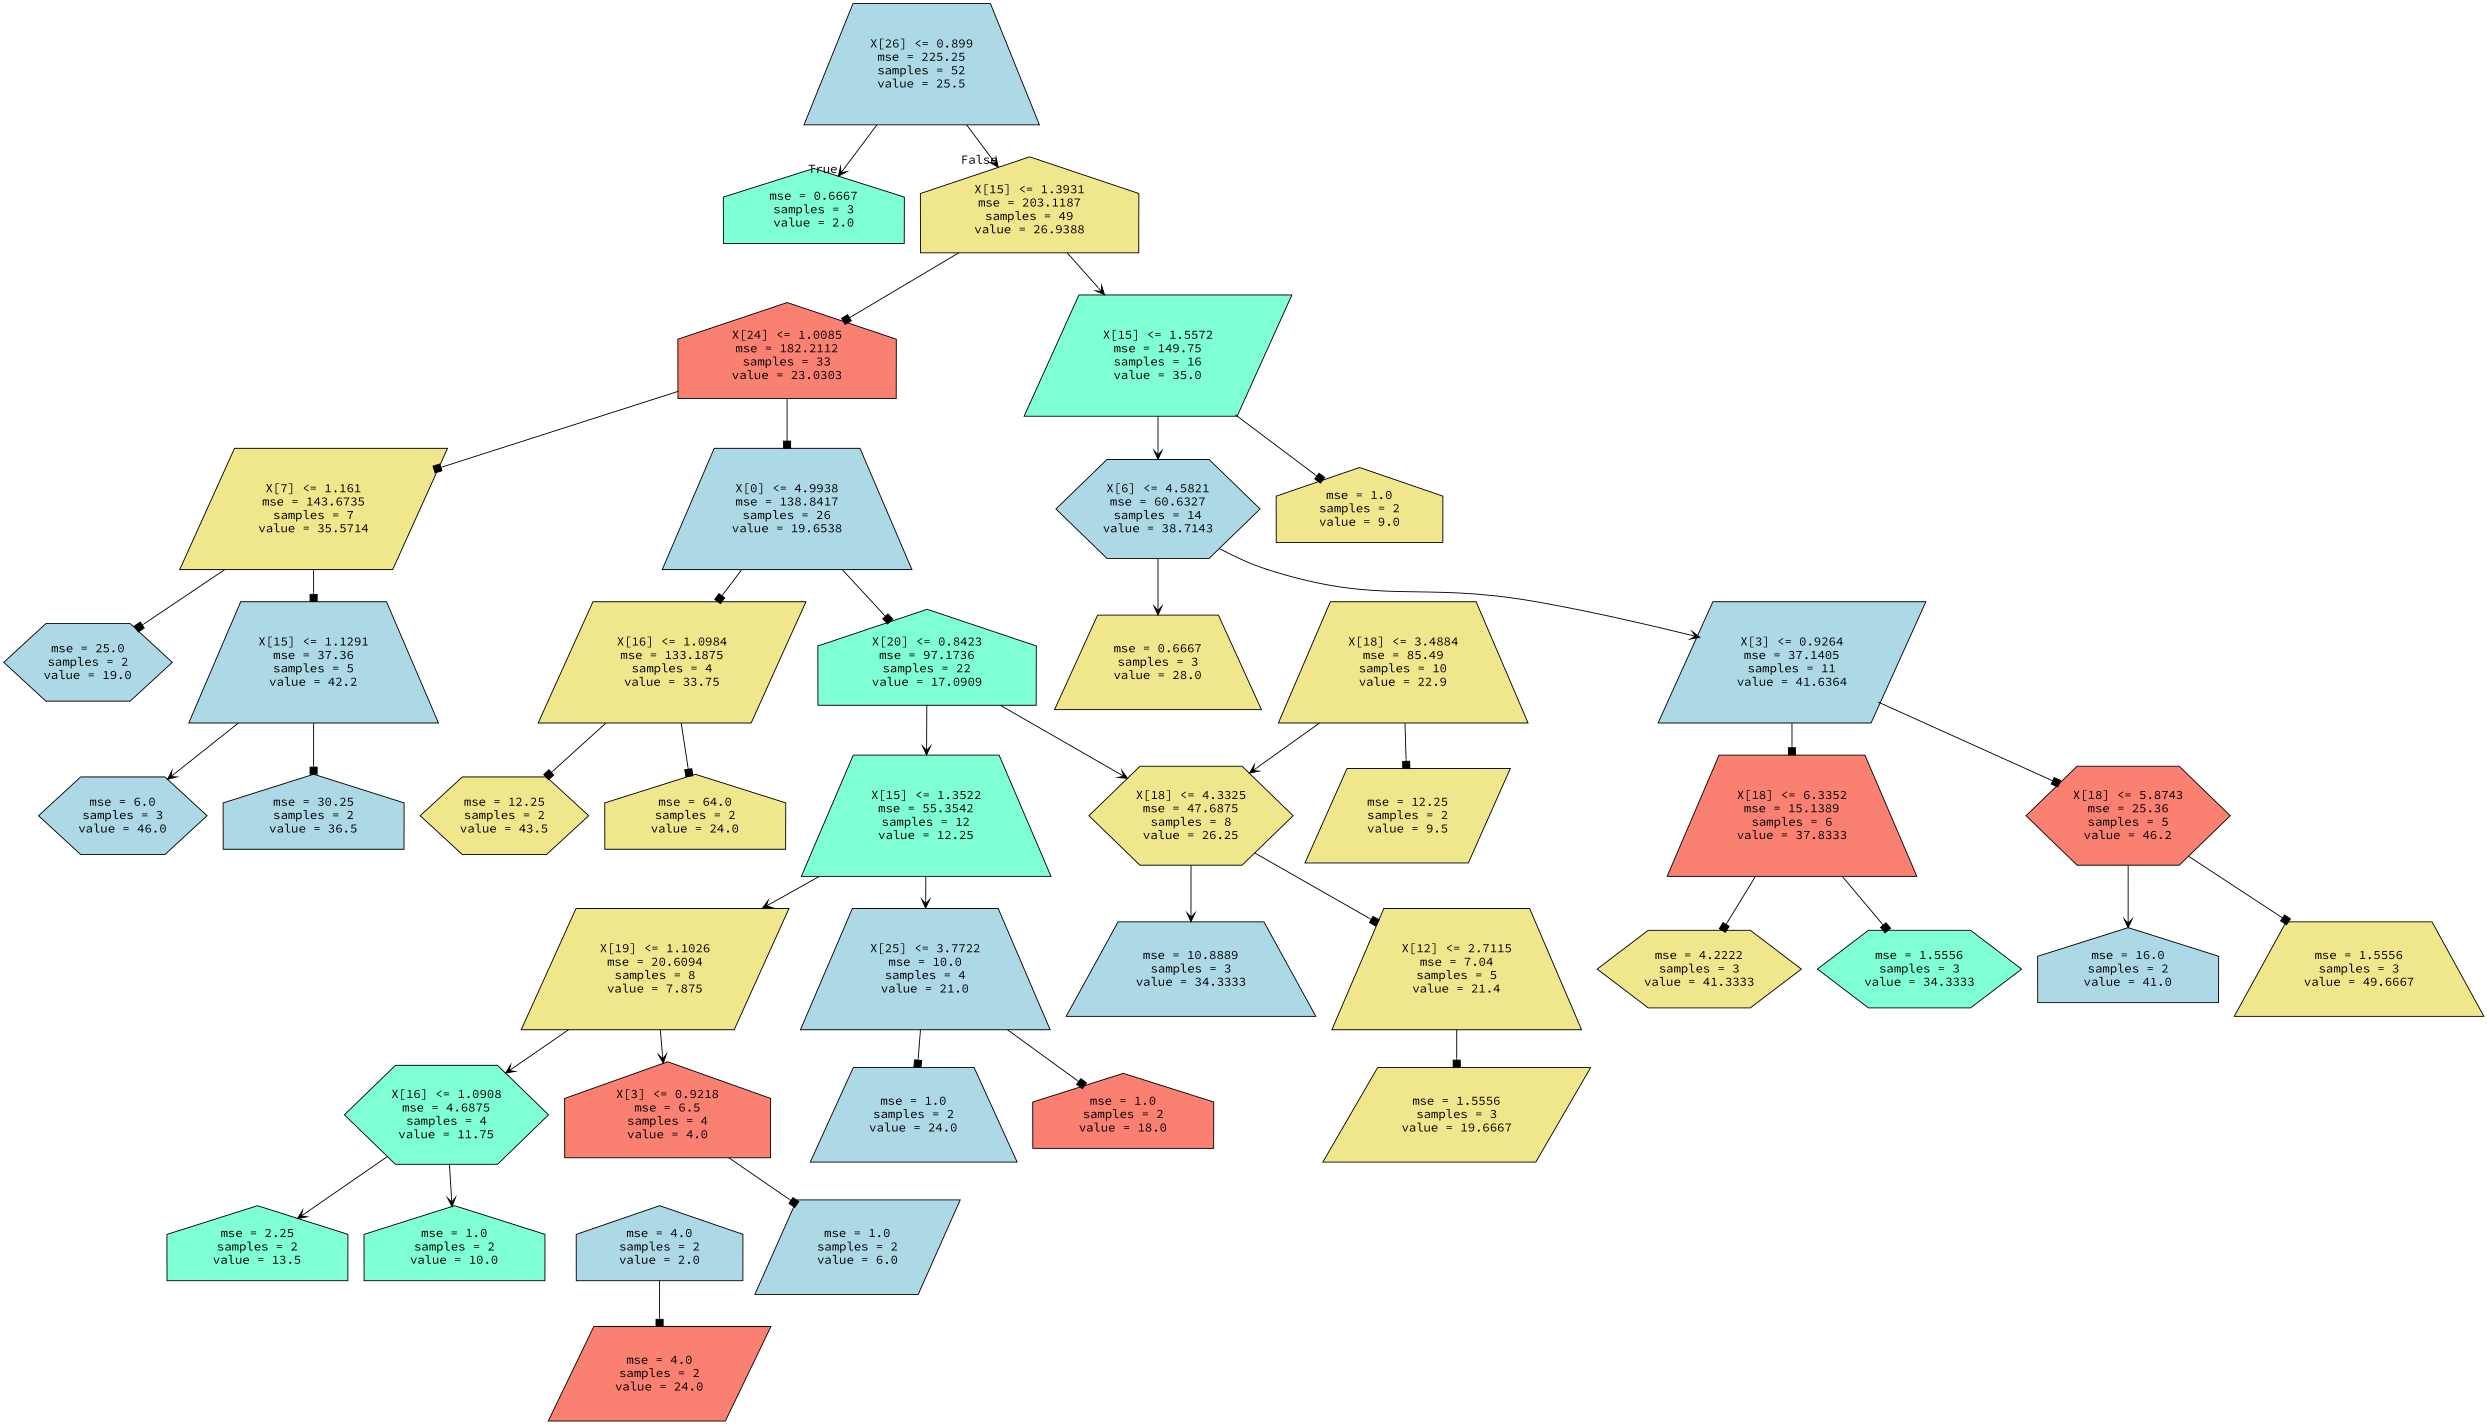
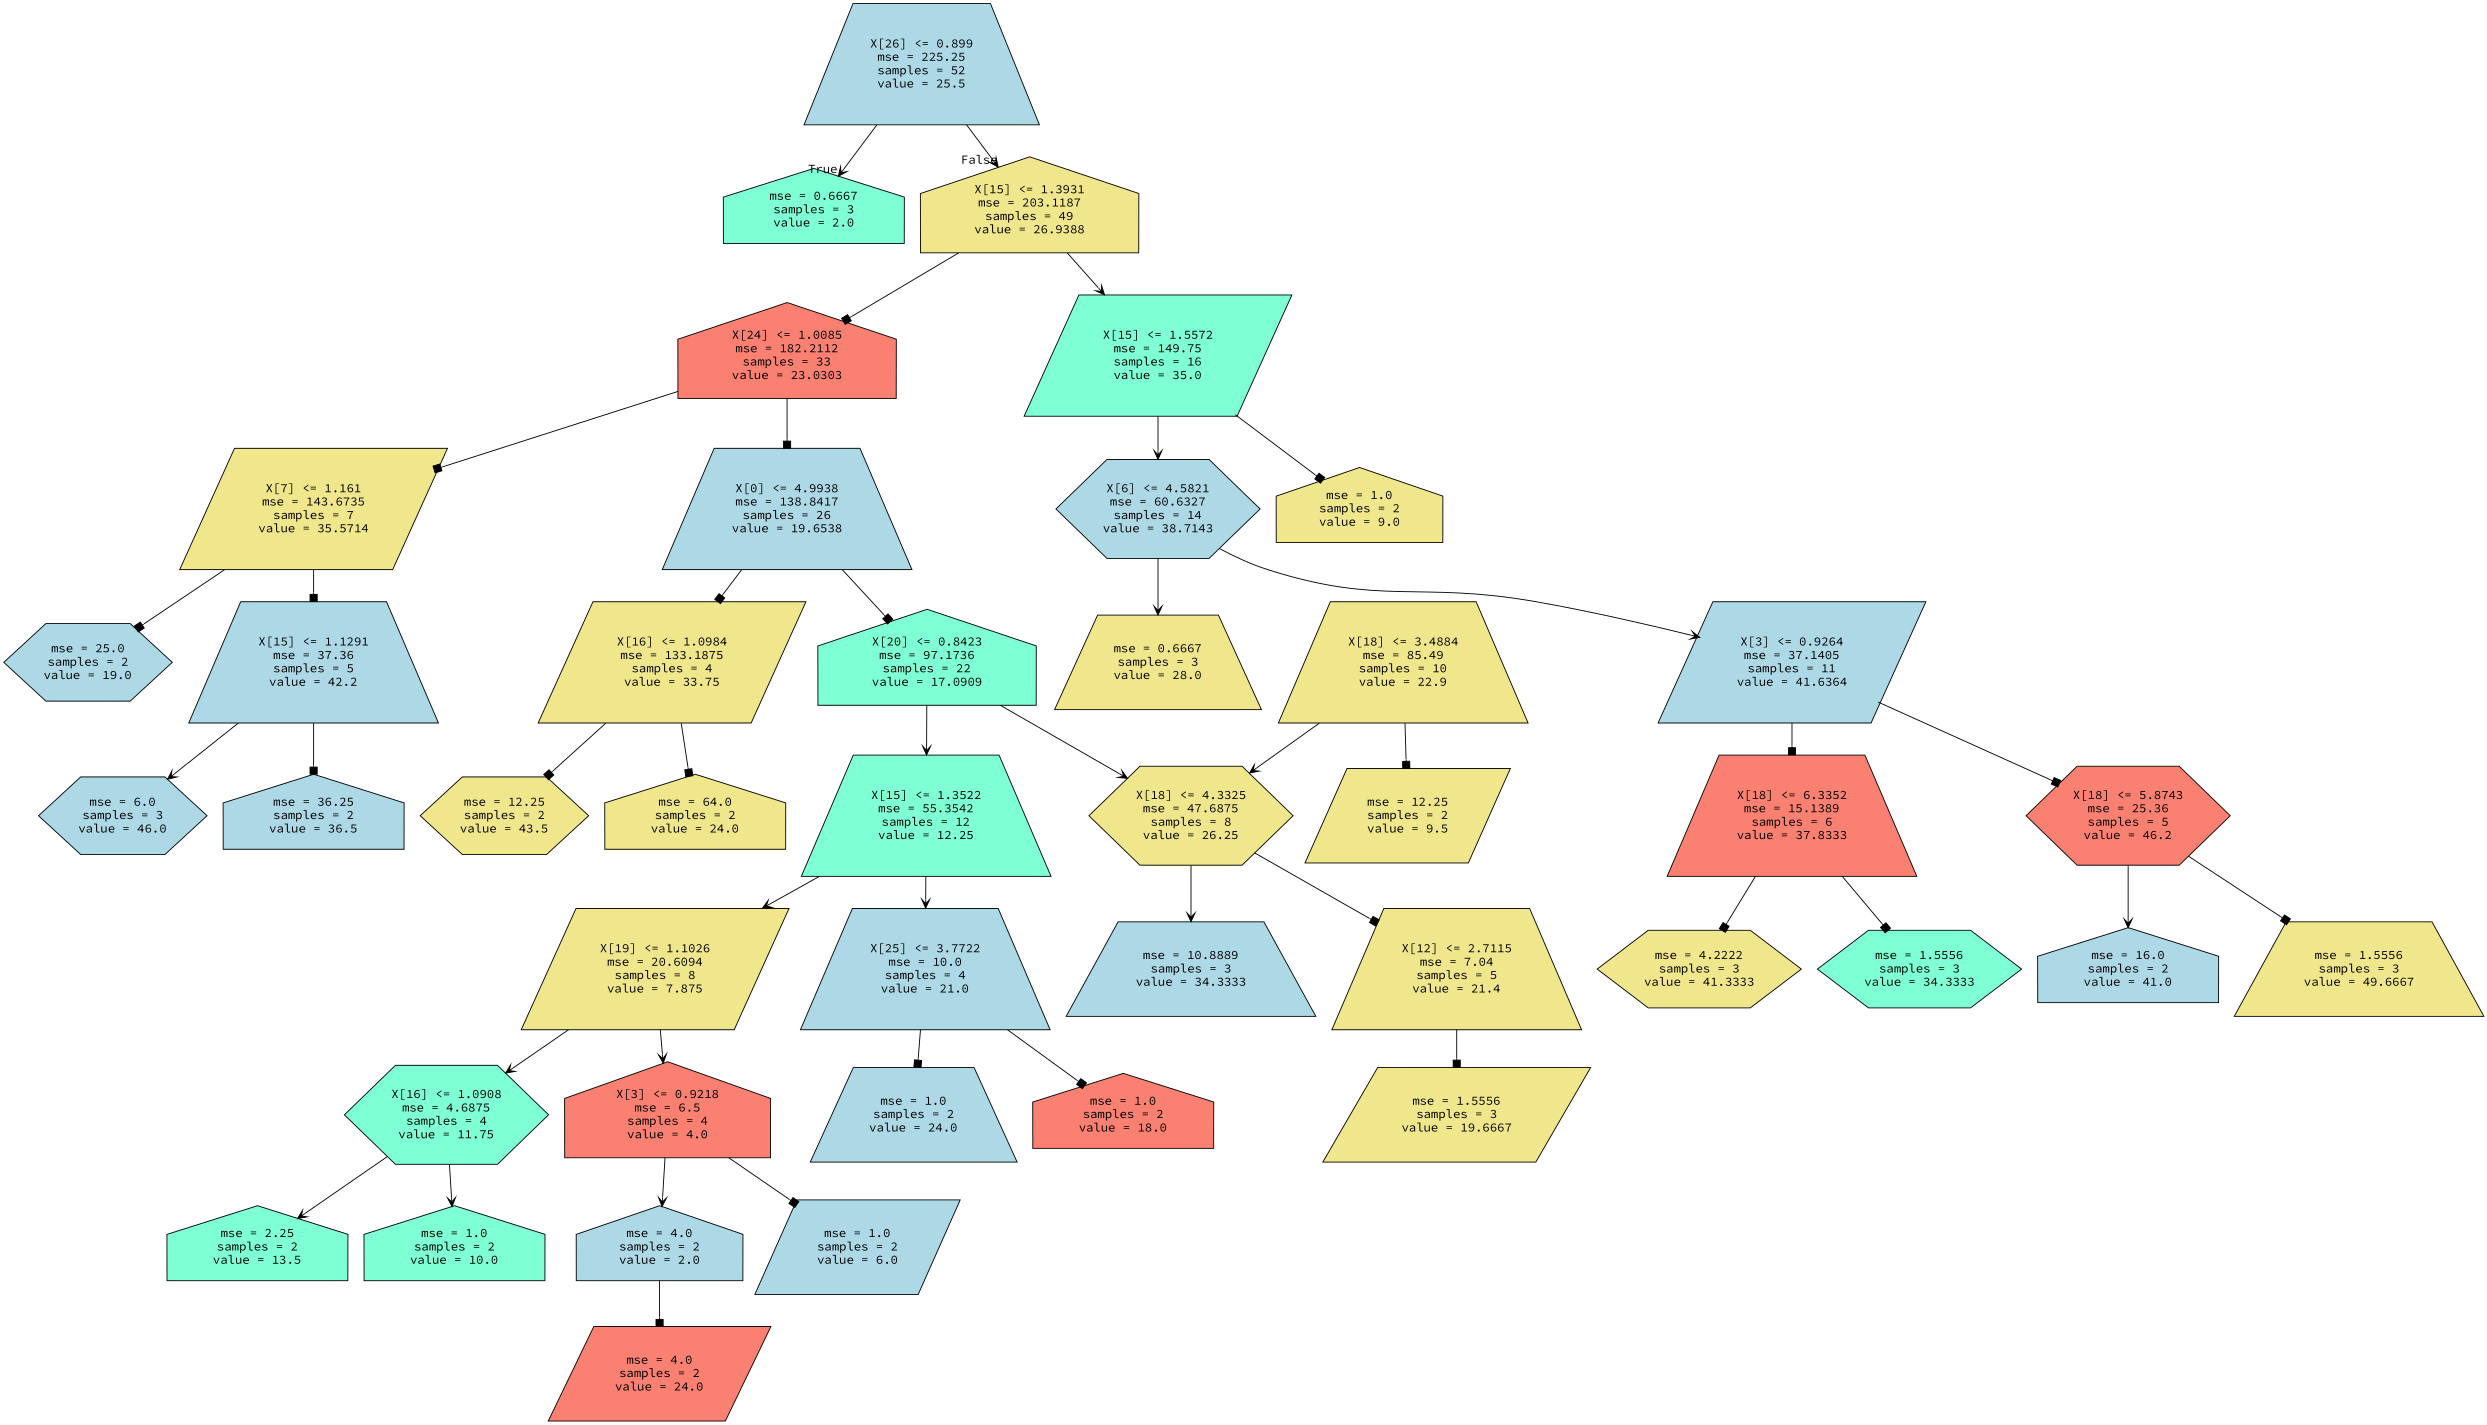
  digraph {
    fontname="Source Code Pro"
    node [fillcolor=khaki fontname="Source Code Pro" shape=house style=filled]
    edge [arrowhead=box fontname="Source Code Pro"]
    n1 [fillcolor=lightblue label="X[26] <= 0.899\nmse = 225.25\nsamples = 52\nvalue = 25.5" shape=trapezium]
    n2 [fillcolor=aquamarine label="mse = 0.6667\nsamples = 3\nvalue = 2.0"]
    n3 [label="X[15] <= 1.3931\nmse = 203.1187\nsamples = 49\nvalue = 26.9388"]
    n4 [fillcolor=salmon label="X[24] <= 1.0085\nmse = 182.2112\nsamples = 33\nvalue = 23.0303"]
    n5 [fillcolor=aquamarine label="X[15] <= 1.5572\nmse = 149.75\nsamples = 16\nvalue = 35.0" shape=parallelogram]
    n6 [label="X[7] <= 1.161\nmse = 143.6735\nsamples = 7\nvalue = 35.5714" shape=parallelogram]
    n7 [fillcolor=lightblue label="X[0] <= 4.9938\nmse = 138.8417\nsamples = 26\nvalue = 19.6538" shape=trapezium]
    n8 [fillcolor=lightblue label="X[6] <= 4.5821\nmse = 60.6327\nsamples = 14\nvalue = 38.7143" shape=hexagon]
    n9 [label="mse = 1.0\nsamples = 2\nvalue = 9.0"]
    n10 [fillcolor=lightblue label="X[15] <= 1.1291\nmse = 37.36\nsamples = 5\nvalue = 42.2" shape=trapezium]
    n11 [fillcolor=lightblue label="mse = 25.0\nsamples = 2\nvalue = 19.0" shape=hexagon]
    n12 [fillcolor=aquamarine label="X[20] <= 0.8423\nmse = 97.1736\nsamples = 22\nvalue = 17.0909"]
    n13 [label="X[16] <= 1.0984\nmse = 133.1875\nsamples = 4\nvalue = 33.75" shape=parallelogram]
-   n14 [fillcolor=lightblue label="mse = 30.25\nsamples = 2\nvalue = 36.5"]
+   n14 [fillcolor=lightblue label="mse = 36.25\nsamples = 2\nvalue = 36.5"]
    n15 [fillcolor=lightblue label="mse = 6.0\nsamples = 3\nvalue = 46.0" shape=hexagon]
    n16 [fillcolor=aquamarine label="X[15] <= 1.3522\nmse = 55.3542\nsamples = 12\nvalue = 12.25" shape=trapezium]
    n17 [label="X[18] <= 4.3325\nmse = 47.6875\nsamples = 8\nvalue = 26.25" shape=hexagon]
    n18 [label="mse = 64.0\nsamples = 2\nvalue = 24.0"]
    n19 [label="mse = 12.25\nsamples = 2\nvalue = 43.5" shape=hexagon]
    n20 [label="X[18] <= 3.4884\nmse = 85.49\nsamples = 10\nvalue = 22.9" shape=trapezium]
    n21 [label="mse = 12.25\nsamples = 2\nvalue = 9.5" shape=parallelogram]
    n22 [label="X[19] <= 1.1026\nmse = 20.6094\nsamples = 8\nvalue = 7.875" shape=parallelogram]
    n23 [fillcolor=lightblue label="X[25] <= 3.7722\nmse = 10.0\nsamples = 4\nvalue = 21.0" shape=trapezium]
    n24 [fillcolor=lightblue label="mse = 10.8889\nsamples = 3\nvalue = 34.3333" shape=trapezium]
    n25 [label="X[12] <= 2.7115\nmse = 7.04\nsamples = 5\nvalue = 21.4" shape=trapezium]
    n26 [label="mse = 1.5556\nsamples = 3\nvalue = 19.6667" shape=parallelogram]
    n27 [fillcolor=salmon label="mse = 4.0\nsamples = 2\nvalue = 24.0" shape=parallelogram]
    n28 [fillcolor=salmon label="X[3] <= 0.9218\nmse = 6.5\nsamples = 4\nvalue = 4.0"]
    n29 [fillcolor=aquamarine label="X[16] <= 1.0908\nmse = 4.6875\nsamples = 4\nvalue = 11.75" shape=hexagon]
    n30 [fillcolor=salmon label="mse = 1.0\nsamples = 2\nvalue = 18.0"]
    n31 [fillcolor=lightblue label="mse = 1.0\nsamples = 2\nvalue = 24.0" shape=trapezium]
    n32 [fillcolor=lightblue label="mse = 4.0\nsamples = 2\nvalue = 2.0"]
    n33 [fillcolor=lightblue label="mse = 1.0\nsamples = 2\nvalue = 6.0" shape=parallelogram]
    n34 [fillcolor=aquamarine label="mse = 2.25\nsamples = 2\nvalue = 13.5"]
    n35 [fillcolor=aquamarine label="mse = 1.0\nsamples = 2\nvalue = 10.0"]
    n36 [fillcolor=lightblue label="X[3] <= 0.9264\nmse = 37.1405\nsamples = 11\nvalue = 41.6364" shape=parallelogram]
    n37 [label="mse = 0.6667\nsamples = 3\nvalue = 28.0" shape=trapezium]
    n38 [fillcolor=salmon label="X[18] <= 5.8743\nmse = 25.36\nsamples = 5\nvalue = 46.2" shape=hexagon]
    n39 [fillcolor=salmon label="X[18] <= 6.3352\nmse = 15.1389\nsamples = 6\nvalue = 37.8333" shape=trapezium]
    n40 [fillcolor=lightblue label="mse = 16.0\nsamples = 2\nvalue = 41.0"]
    n41 [label="mse = 1.5556\nsamples = 3\nvalue = 49.6667" shape=trapezium]
    n42 [label="mse = 4.2222\nsamples = 3\nvalue = 41.3333" shape=hexagon]
    n43 [fillcolor=aquamarine label="mse = 1.5556\nsamples = 3\nvalue = 34.3333" shape=hexagon]
    n1 -> n2 [arrowhead=vee headlabel=True labelangle=45 labeldistance=2.5]
    n1 -> n3 [arrowhead=vee headlabel=False labelangle=-45 labeldistance=2.5]
    n3 -> n4
    n3 -> n5 [arrowhead=vee]
    n4 -> n6
    n4 -> n7
    n5 -> n8 [arrowhead=vee]
    n5 -> n9
    n6 -> n10
    n6 -> n11
    n7 -> n12
    n7 -> n13
    n8 -> n36 [arrowhead=vee]
    n8 -> n37 [arrowhead=vee]
    n10 -> n14
    n10 -> n15 [arrowhead=vee]
    n12 -> n16 [arrowhead=vee]
    n12 -> n17 [arrowhead=vee]
    n13 -> n18
    n13 -> n19
    n16 -> n22 [arrowhead=vee]
    n16 -> n23 [arrowhead=vee]
    n17 -> n24 [arrowhead=vee]
    n17 -> n25
    n20 -> n17 [arrowhead=vee]
    n20 -> n21
    n22 -> n28 [arrowhead=vee]
    n22 -> n29 [arrowhead=vee]
    n23 -> n30
    n23 -> n31
    n25 -> n26
+   n28 -> n32 [arrowhead=vee]
    n28 -> n33
    n29 -> n34 [arrowhead=vee]
    n29 -> n35 [arrowhead=vee]
    n32 -> n27
    n36 -> n38
    n36 -> n39
    n38 -> n40 [arrowhead=vee]
    n38 -> n41
    n39 -> n42
    n39 -> n43
  }
